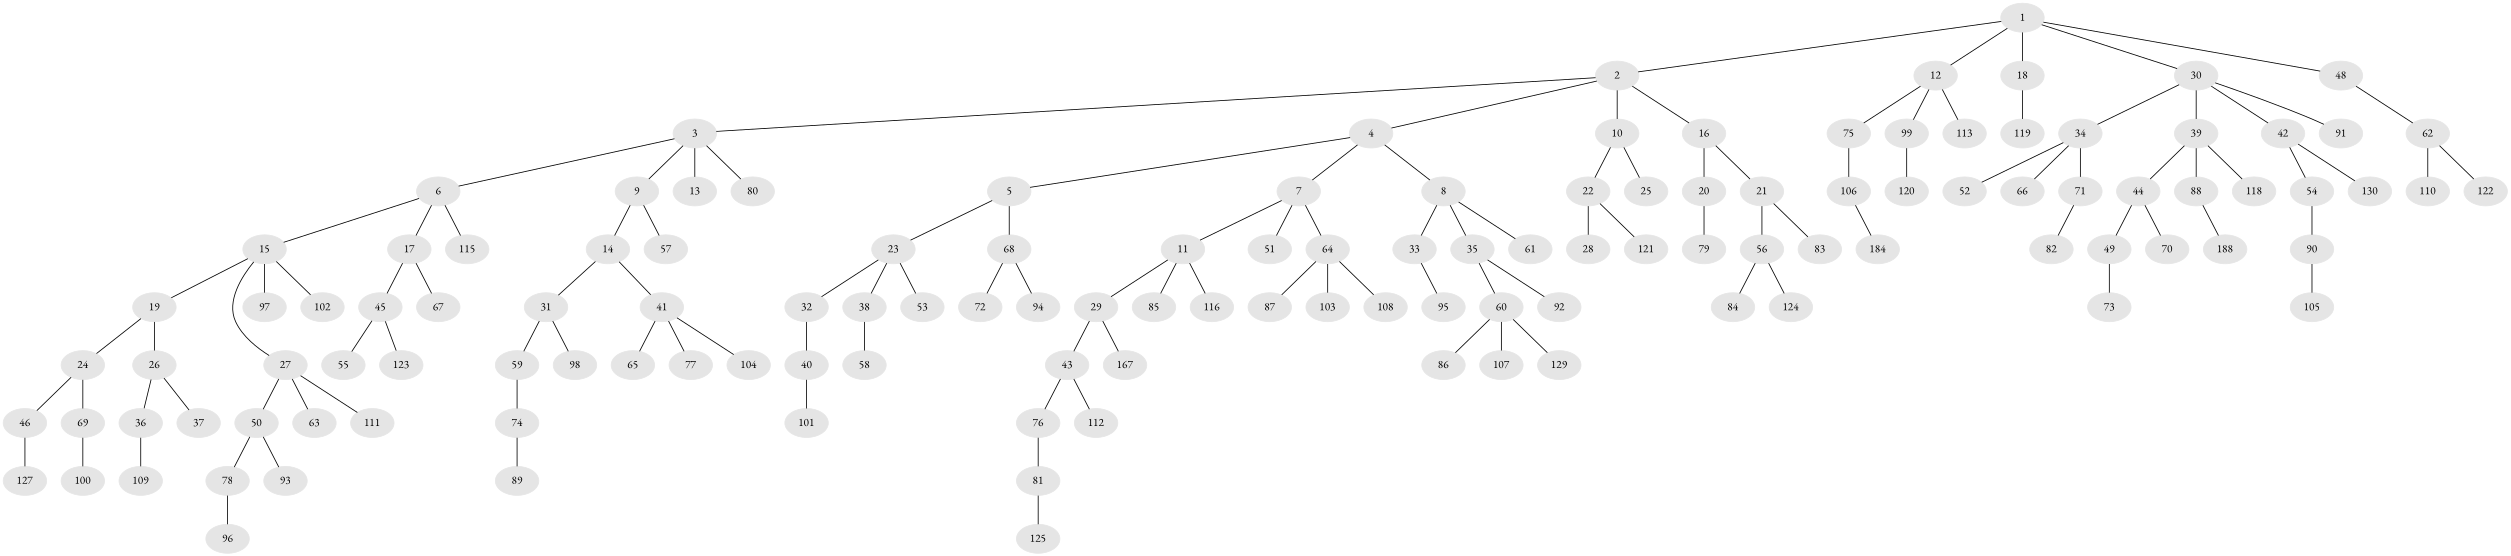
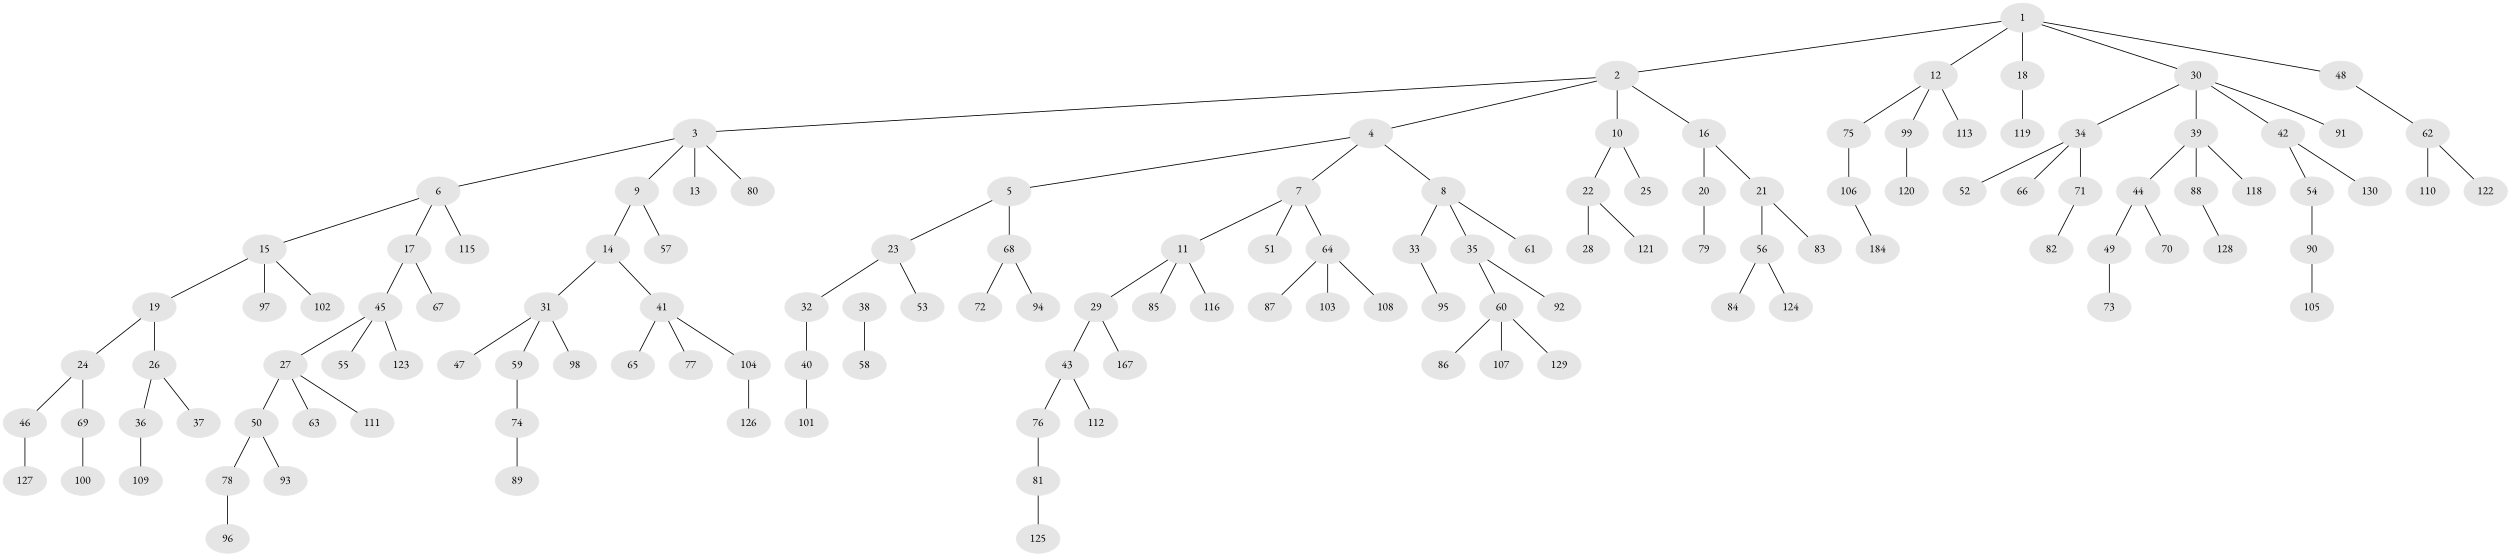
  graph {
    fontname="EB Garamond"
    node [color=gray90 fontname="EB Garamond" style=filled]
    edge [fontname="EB Garamond"]
    1
    2
    12
    18
    30
    48
    3
    4
    10
    16
    75
    99
    113
    119
    34
    39
    42
    91
    62
    6
    9
    13
    80
    5
    7
    8
    22
    25
    20
    21
    15
    17
    115
    14
    57
    23
    68
    11
    51
    64
    33
    35
    61
    32
    38
    53
    72
    94
    19
    27
    97
    102
    45
    67
    29
    85
    116
    87
    103
    108
    95
    60
    92
    31
    41
    28
    121
    43
    n69 [label=167]
    106
    120
+   47
    59
    98
    65
    77
    104
    24
    26
    50
    63
    111
    79
    56
    83
    55
    123
    46
    69
    36
    37
    84
    124
    40
    58
    127
    100
    109
    78
    93
    76
    112
    52
    66
    71
    44
    88
    118
    54
    130
    74
    101
    82
    86
    107
    129
    49
    70
-   128 [label=188]
+   128
+   126
    90
    81
    73
    110
    122
    96
    105
    89
    n129 [label=184]
    125
    1 -- 2
    1 -- 12
    1 -- 18
    1 -- 30
    1 -- 48
    2 -- 3
    2 -- 4
    2 -- 10
    2 -- 16
    12 -- 75
    12 -- 99
    12 -- 113
    18 -- 119
    30 -- 34
    30 -- 39
    30 -- 42
    30 -- 91
    48 -- 62
    3 -- 6
    3 -- 9
    3 -- 13
    3 -- 80
    4 -- 5
    4 -- 7
    4 -- 8
    10 -- 22
    10 -- 25
    16 -- 20
    16 -- 21
    75 -- 106
    99 -- 120
    34 -- 52
    34 -- 66
    34 -- 71
    39 -- 44
    39 -- 88
    39 -- 118
    42 -- 54
    42 -- 130
    62 -- 110
    62 -- 122
    6 -- 15
    6 -- 17
    6 -- 115
    9 -- 14
    9 -- 57
    5 -- 23
    5 -- 68
    7 -- 11
    7 -- 51
    7 -- 64
    8 -- 33
    8 -- 35
    8 -- 61
    22 -- 28
    22 -- 121
    20 -- 79
    21 -- 56
    21 -- 83
    15 -- 19
-   15 -- 27
+   45 -- 27
    15 -- 97
    15 -- 102
    17 -- 45
    17 -- 67
    14 -- 31
    14 -- 41
    23 -- 32
-   23 -- 38
    23 -- 53
    68 -- 72
    68 -- 94
    11 -- 29
    11 -- 85
    11 -- 116
    64 -- 87
    64 -- 103
    64 -- 108
    33 -- 95
    35 -- 60
    35 -- 92
    32 -- 40
    38 -- 58
    19 -- 24
    19 -- 26
    27 -- 50
    27 -- 63
    27 -- 111
    45 -- 55
    45 -- 123
    29 -- 43
    29 -- n69
    60 -- 86
    60 -- 107
    60 -- 129
+   31 -- 47
    31 -- 59
    31 -- 98
    41 -- 65
    41 -- 77
    41 -- 104
    43 -- 76
    43 -- 112
    106 -- n129
    59 -- 74
+   104 -- 126
    24 -- 46
    24 -- 69
    26 -- 36
    26 -- 37
    50 -- 78
    50 -- 93
    56 -- 84
    56 -- 124
    46 -- 127
    69 -- 100
    36 -- 109
    40 -- 101
    78 -- 96
    76 -- 81
    71 -- 82
    44 -- 49
    44 -- 70
    88 -- 128
    54 -- 90
    74 -- 89
    49 -- 73
    90 -- 105
    81 -- 125
  }
